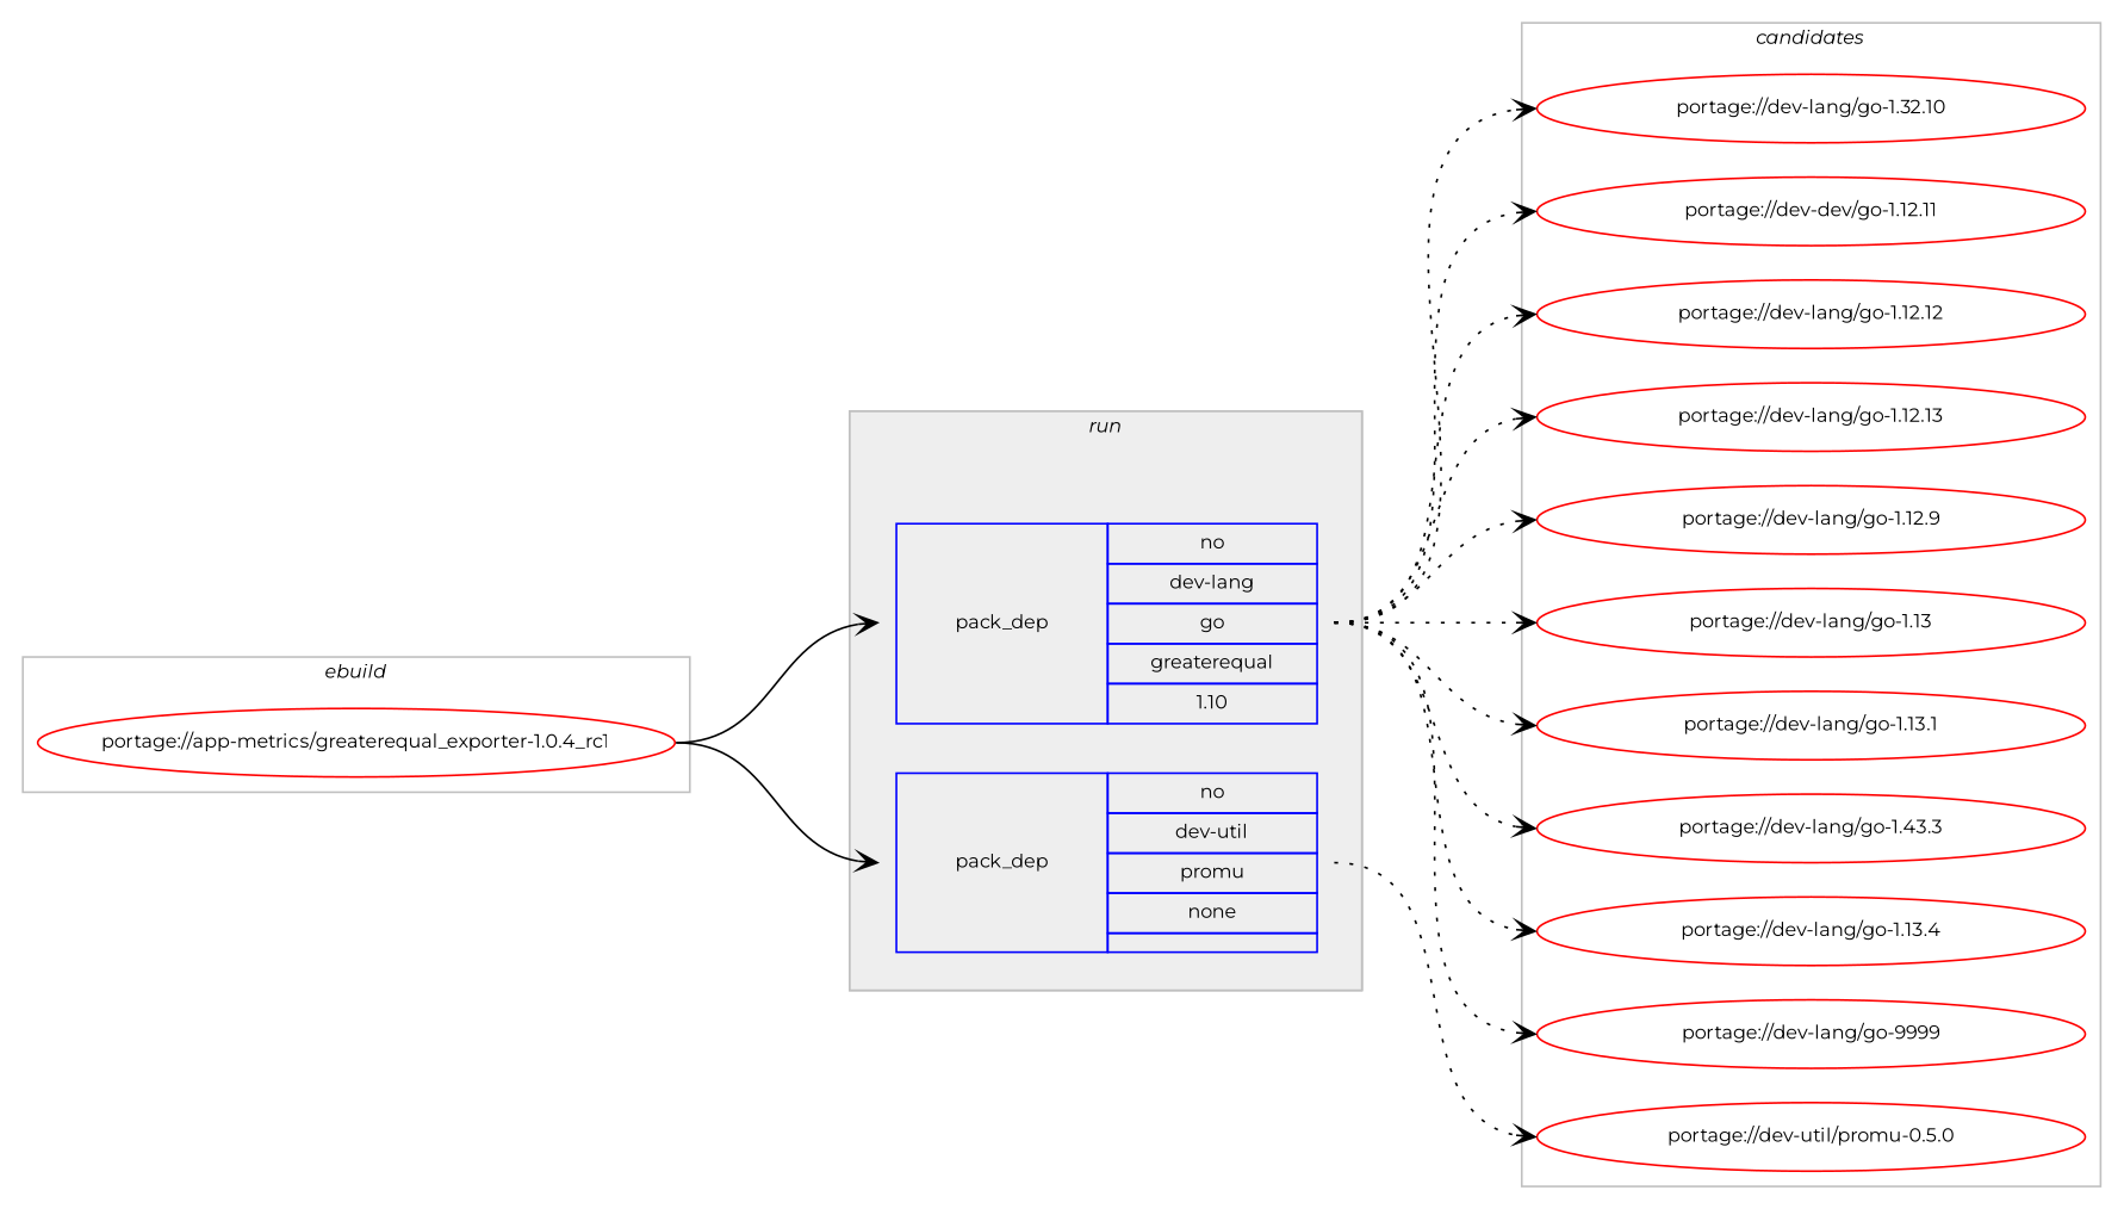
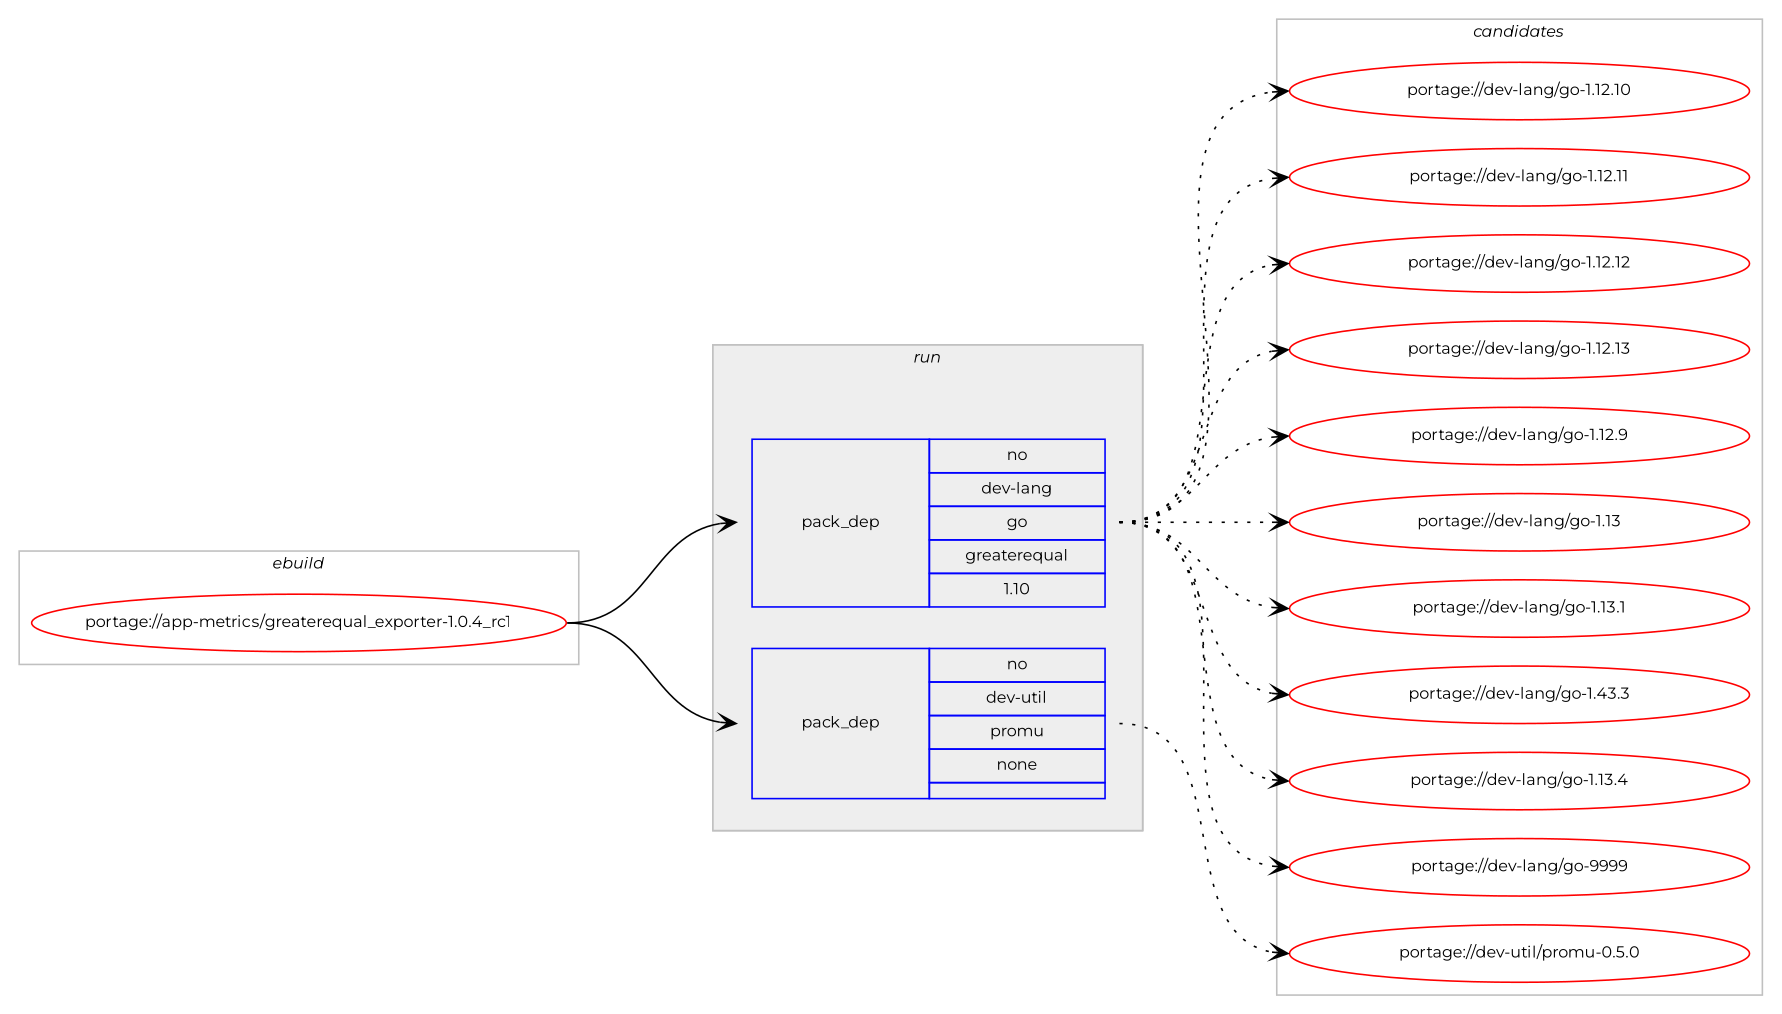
  digraph {
    compound=true
    concentrate=true
    fontname=Montserrat
    fontsize=10
    newrank=true
    rankdir=LR
    ranksep=1.5
    node [color=red fontname=Montserrat fontsize=10]
    edge [arrowhead=vee fontname=Montserrat headport=w style=dotted tailport=e weight=100]
    n1 [label="portage://app-metrics/greaterequal_exporter-1.0.4_rc1" width=4]
    n2 [color=blue label=<<TABLE BORDER="0" CELLBORDER="1" CELLSPACING="0" CELLPADDING="4" WIDTH="220"><TR><TD ROWSPAN="6" CELLPADDING="30">pack_dep</TD></TR><TR><TD WIDTH="110">no</TD></TR><TR><TD>dev-lang</TD></TR><TR><TD>go</TD></TR><TR><TD>greaterequal</TD></TR><TR><TD>1.10</TD></TR></TABLE>> shape=none]
    n3 [color=blue label=<<TABLE BORDER="0" CELLBORDER="1" CELLSPACING="0" CELLPADDING="4" WIDTH="220"><TR><TD ROWSPAN="6" CELLPADDING="30">pack_dep</TD></TR><TR><TD WIDTH="110">no</TD></TR><TR><TD>dev-util</TD></TR><TR><TD>promu</TD></TR><TR><TD>none</TD></TR><TR><TD></TD></TR></TABLE>> shape=none]
-   n4 [label="portage://dev-lang/go-1.32.10" width=4]
-   n5 [label="portage://dev-dev/go-1.12.11" width=4]
+   n4 [label="portage://dev-lang/go-1.12.10" width=4]
+   n5 [label="portage://dev-lang/go-1.12.11" width=4]
    n6 [label="portage://dev-lang/go-1.12.12" width=4]
    n7 [label="portage://dev-lang/go-1.12.13" width=4]
    n8 [label="portage://dev-lang/go-1.12.9" width=4]
    n9 [label="portage://dev-lang/go-1.13" width=4]
    n10 [label="portage://dev-lang/go-1.13.1" width=4]
    n11 [label="portage://dev-lang/go-1.43.3" width=4]
    n12 [label="portage://dev-lang/go-1.13.4" width=4]
    n13 [label="portage://dev-lang/go-9999" width=4]
    n14 [label="portage://dev-util/promu-0.5.0" width=4]
    subgraph cluster_1 {
      color=gray
      label=<<i>ebuild</i>>
      rank=same
      n1
    }
    subgraph cluster_2 {
      color=gray
      label=<<i>dependencies</i>>
      subgraph cluster_3 {
        color=gray
        fillcolor="#eeeeee"
        label=<<i>compile</i>>
        style=filled
        subgraph sub_4 {
          color=gray
          fillcolor="#eeeeee"
          label=<<i>compile</i>>
          style=filled
          n2
        }
        subgraph sub_5 {
          color=gray
          fillcolor="#eeeeee"
          label=<<i>compile</i>>
          style=filled
          n3
        }
      }
      subgraph cluster_6 {
        color=gray
        fillcolor="#eeeeee"
        label=<<i>compile and run</i>>
        style=filled
      }
      subgraph cluster_7 {
        color=gray
        fillcolor="#eeeeee"
        label=<<i>run</i>>
        style=filled
      }
    }
    subgraph cluster_8 {
      color=gray
      label=<<i>candidates</i>>
      rank=same
      subgraph sub_9 {
        color=black
        label=<<i>candidates</i>>
        nodesep=1
        rank=same
        n4
        n5
        n6
        n7
        n8
        n9
        n10
        n11
        n12
        n13
      }
      subgraph sub_10 {
        color=black
        label=<<i>candidates</i>>
        nodesep=1
        rank=same
        n14
      }
    }
    n1 -> n2 [style=solid weight=20]
    n1 -> n3 [style=solid weight=20]
    n2 -> n4
    n2 -> n5
    n2 -> n6
    n2 -> n7
    n2 -> n8
    n2 -> n9
    n2 -> n10
    n2 -> n11
    n2 -> n12
    n2 -> n13
    n3 -> n14
  }
